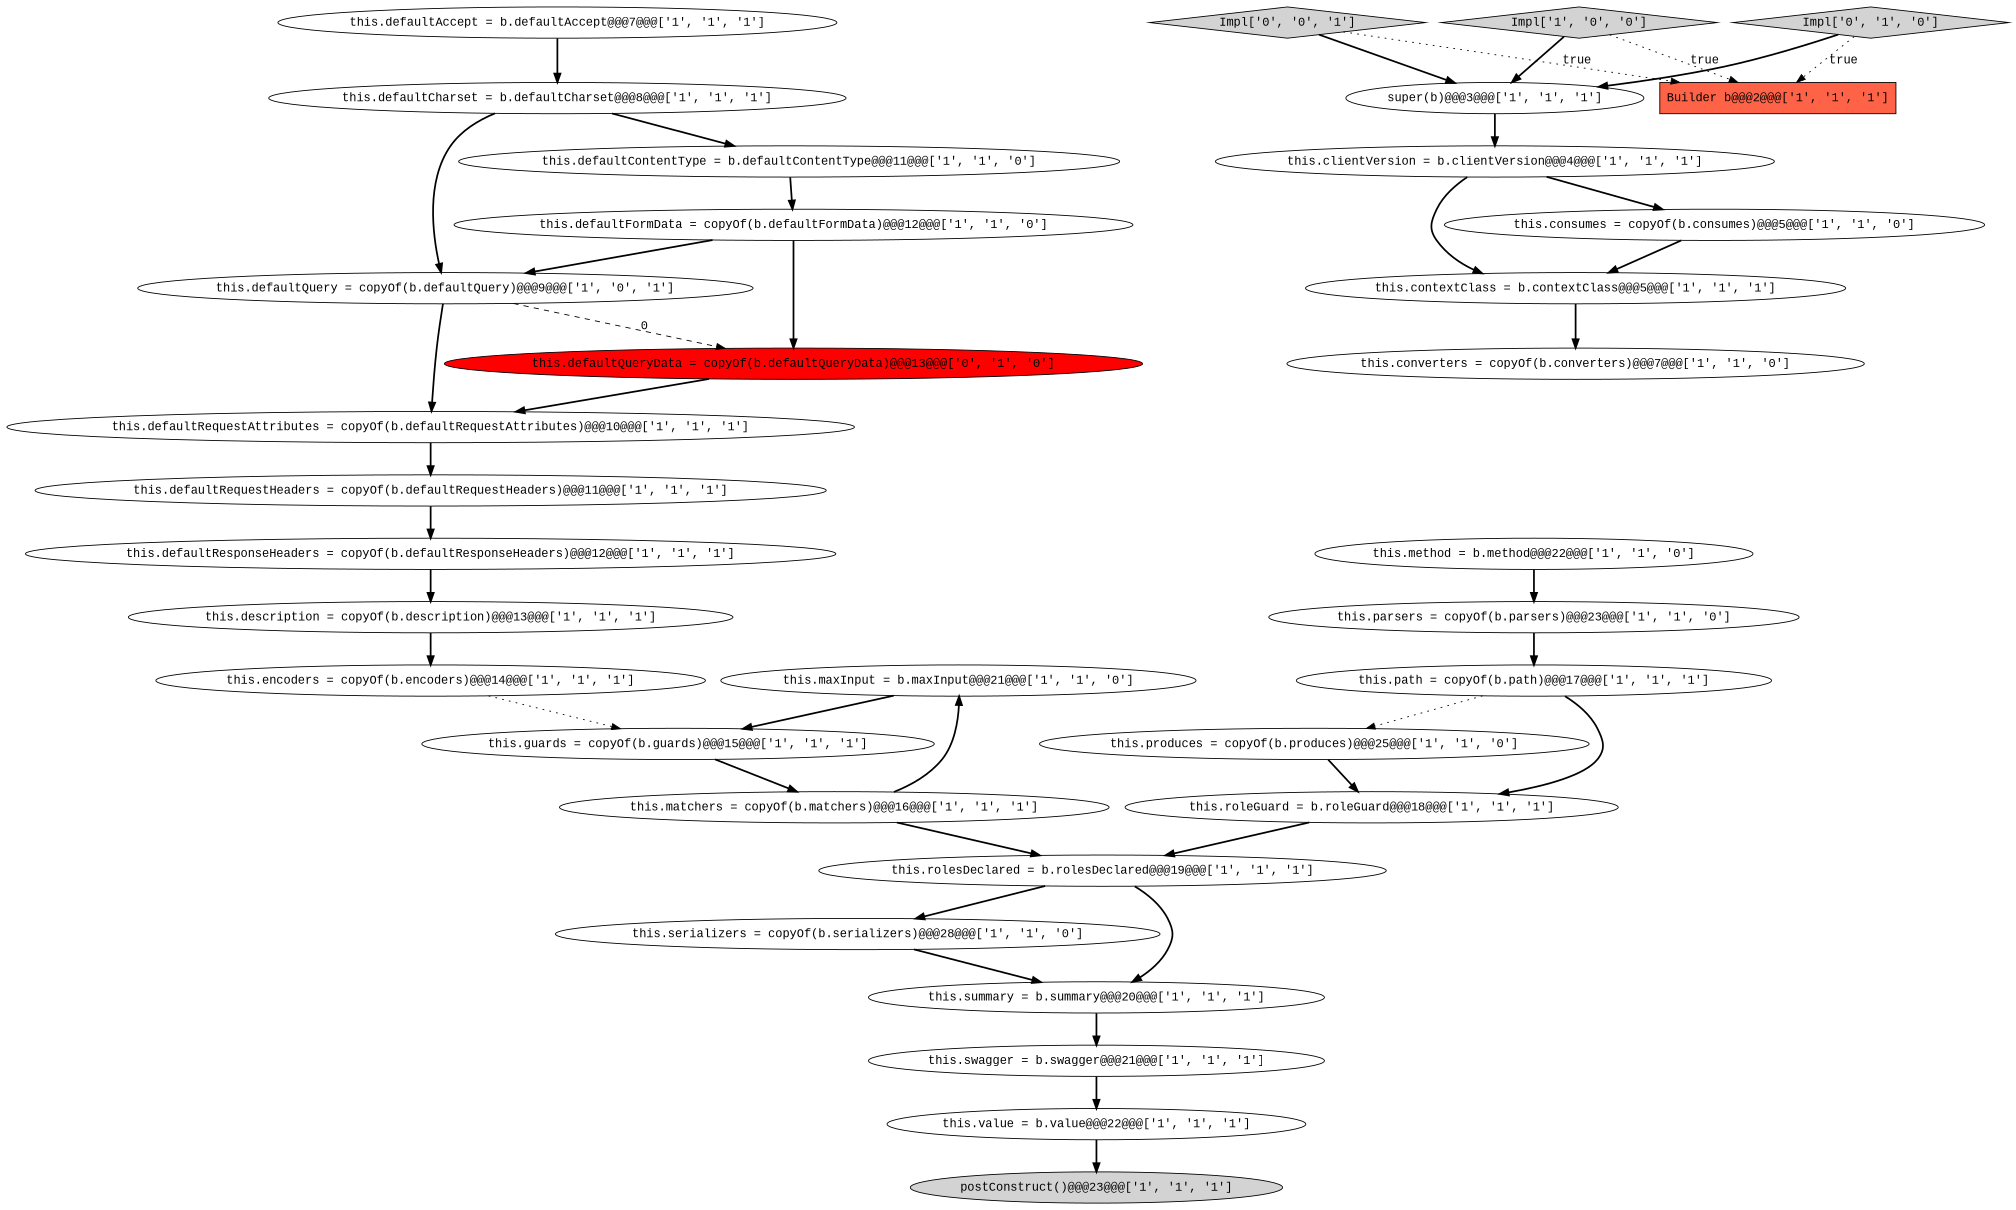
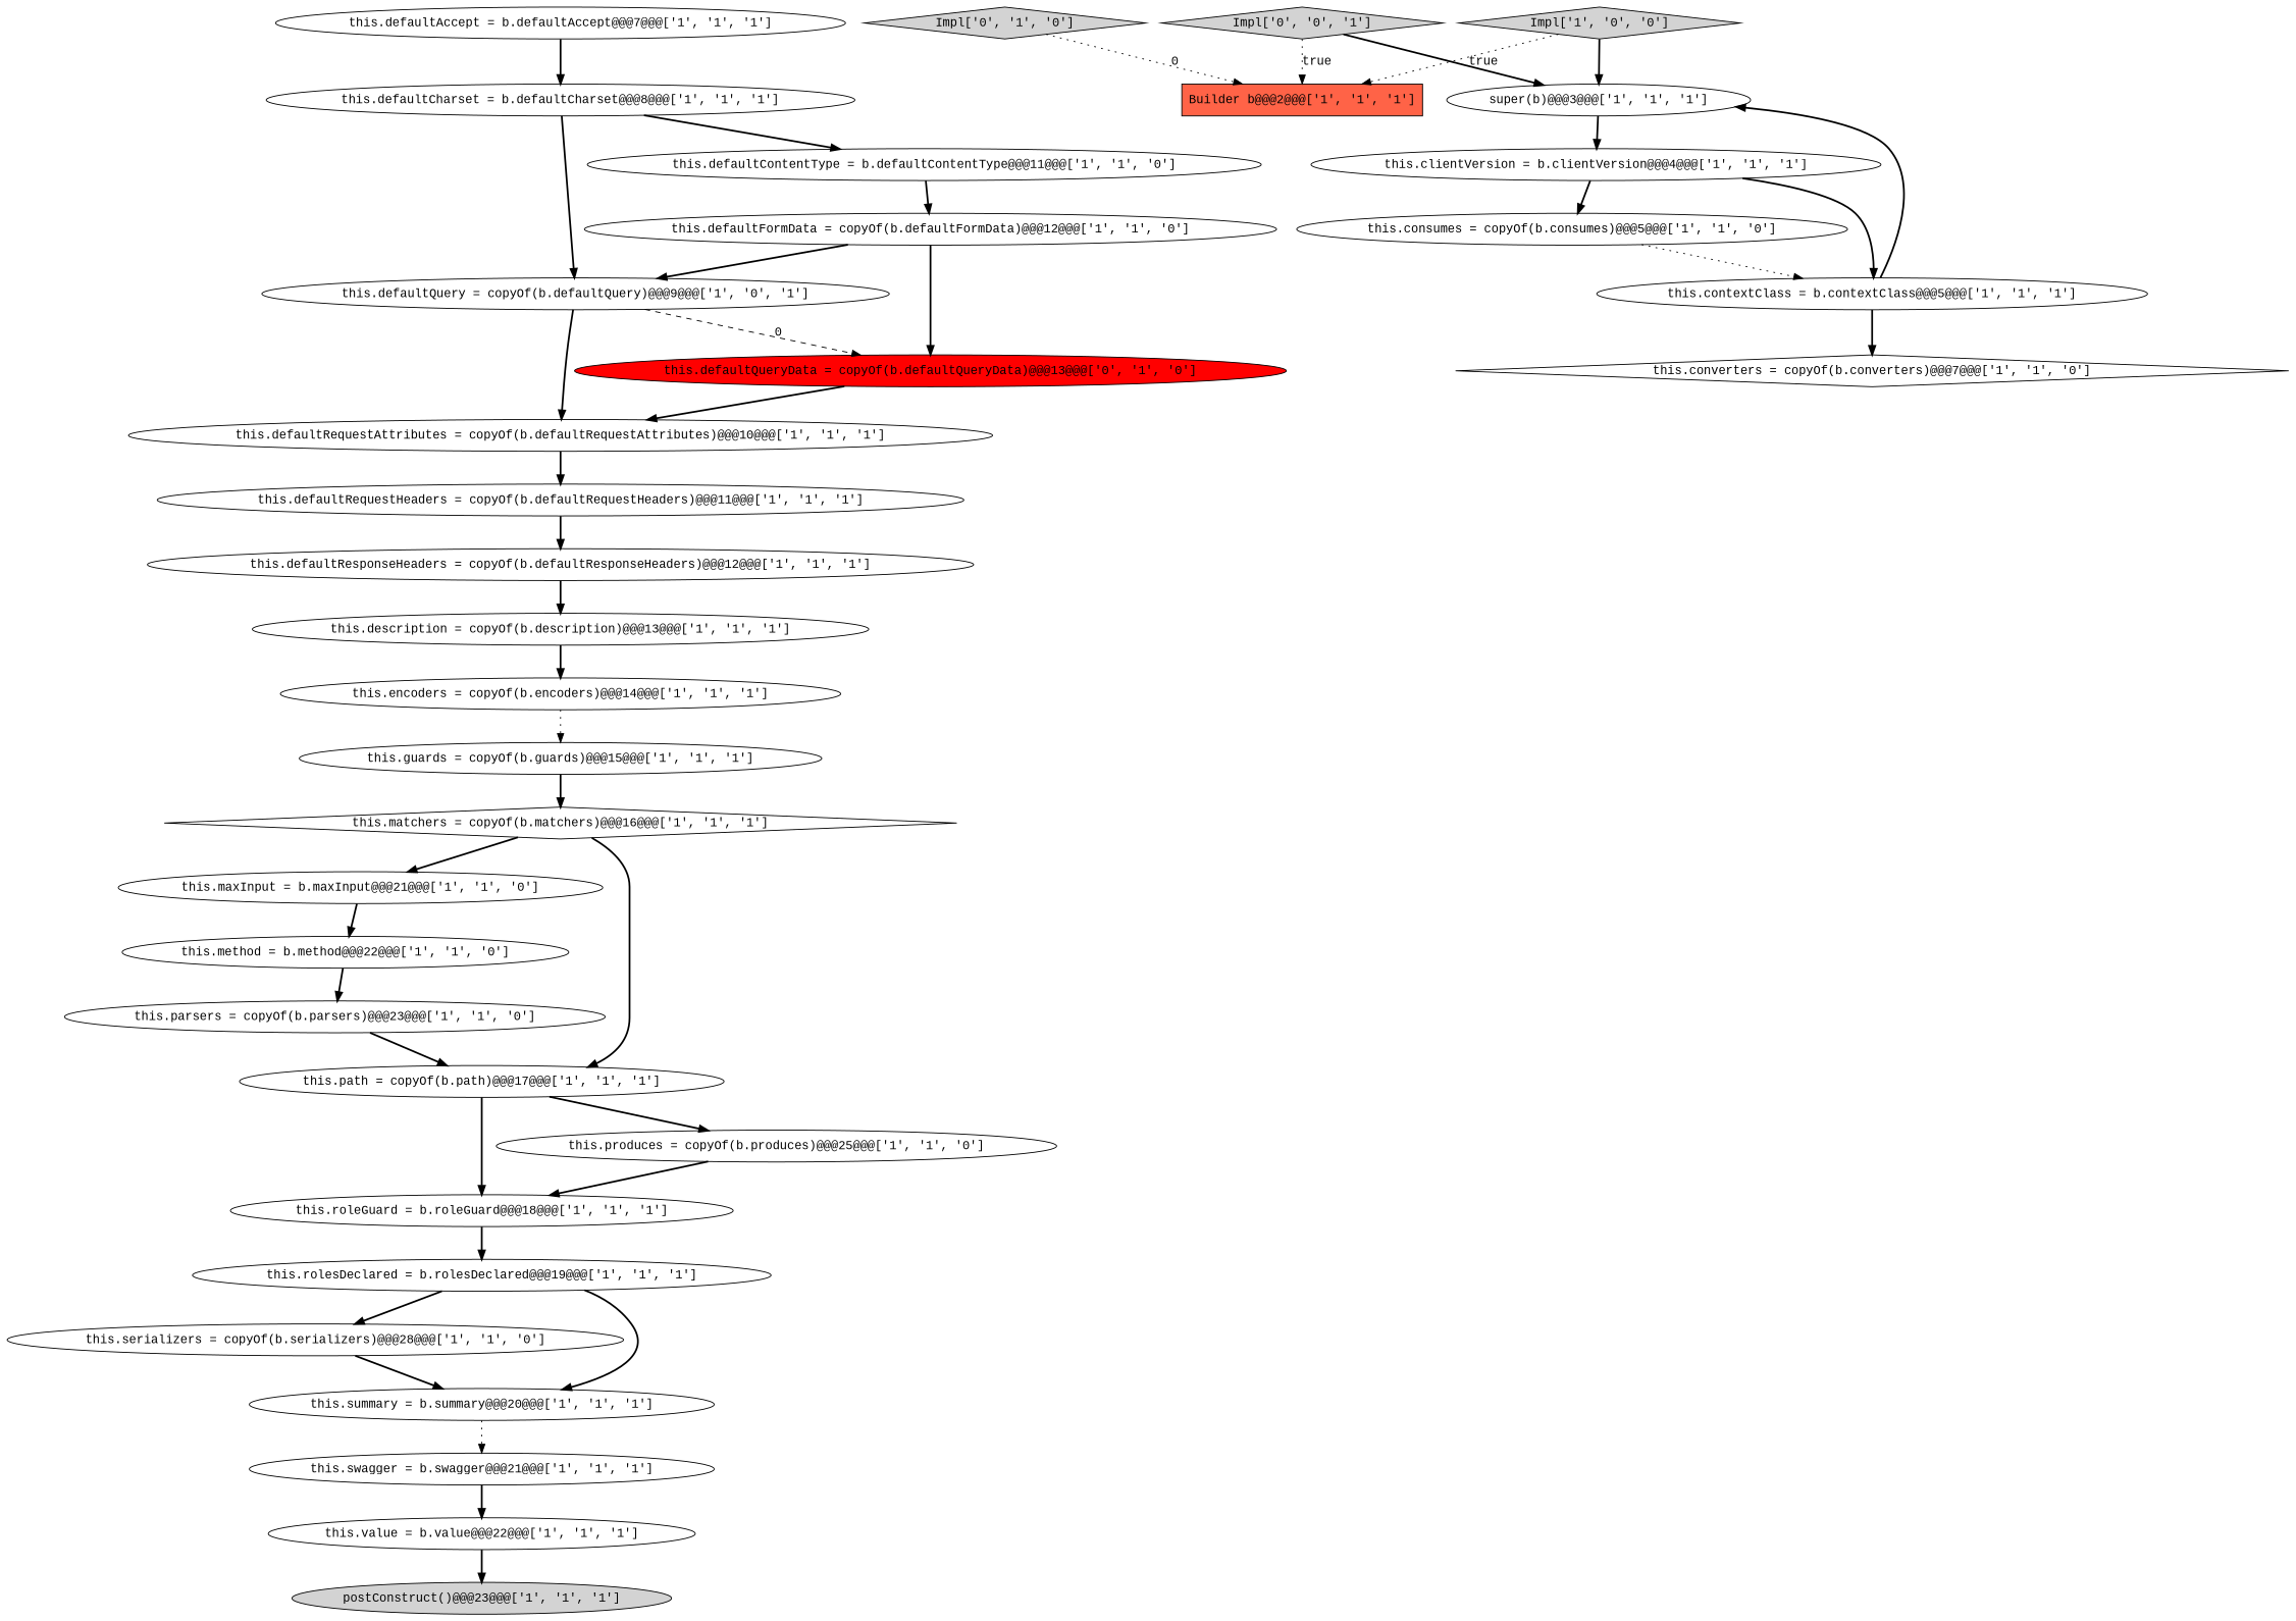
  digraph {
    fontname="Liberation Mono"
    node [fillcolor=white fontname="Liberation Mono" shape=ellipse style=filled]
    edge [fontname="Liberation Mono" style=bold]
    n1 [label="this.maxInput = b.maxInput@@@21@@@['1', '1', '0']"]
    n2 [label="this.method = b.method@@@22@@@['1', '1', '0']"]
    n3 [label="this.parsers = copyOf(b.parsers)@@@23@@@['1', '1', '0']"]
    n4 [label="this.path = copyOf(b.path)@@@17@@@['1', '1', '1']"]
    n5 [label="this.roleGuard = b.roleGuard@@@18@@@['1', '1', '1']"]
    n6 [label="this.produces = copyOf(b.produces)@@@25@@@['1', '1', '0']"]
    n7 [label="this.rolesDeclared = b.rolesDeclared@@@19@@@['1', '1', '1']"]
    n8 [label="this.defaultAccept = b.defaultAccept@@@7@@@['1', '1', '1']"]
    n9 [label="this.defaultCharset = b.defaultCharset@@@8@@@['1', '1', '1']"]
    n10 [label="this.defaultQuery = copyOf(b.defaultQuery)@@@9@@@['1', '0', '1']"]
    n11 [label="this.defaultContentType = b.defaultContentType@@@11@@@['1', '1', '0']"]
    n12 [label="this.serializers = copyOf(b.serializers)@@@28@@@['1', '1', '0']"]
    n13 [label="this.summary = b.summary@@@20@@@['1', '1', '1']"]
    n14 [fillcolor=tomato label="Builder b@@@2@@@['1', '1', '1']" shape=box]
    n15 [label="super(b)@@@3@@@['1', '1', '1']"]
    n16 [label="this.clientVersion = b.clientVersion@@@4@@@['1', '1', '1']"]
    n17 [label="this.swagger = b.swagger@@@21@@@['1', '1', '1']"]
    n18 [label="this.consumes = copyOf(b.consumes)@@@5@@@['1', '1', '0']"]
    n19 [label="this.contextClass = b.contextClass@@@5@@@['1', '1', '1']"]
-   n20 [label="this.converters = copyOf(b.converters)@@@7@@@['1', '1', '0']"]
+   n20 [label="this.converters = copyOf(b.converters)@@@7@@@['1', '1', '0']" shape=diamond]
    n21 [label="this.encoders = copyOf(b.encoders)@@@14@@@['1', '1', '1']"]
    n22 [label="this.guards = copyOf(b.guards)@@@15@@@['1', '1', '1']"]
-   n23 [label="this.matchers = copyOf(b.matchers)@@@16@@@['1', '1', '1']"]
+   n23 [label="this.matchers = copyOf(b.matchers)@@@16@@@['1', '1', '1']" shape=diamond]
    n24 [label="this.defaultResponseHeaders = copyOf(b.defaultResponseHeaders)@@@12@@@['1', '1', '1']"]
    n25 [label="this.description = copyOf(b.description)@@@13@@@['1', '1', '1']"]
    n26 [fillcolor=red label="this.defaultQueryData = copyOf(b.defaultQueryData)@@@13@@@['0', '1', '0']"]
    n27 [label="this.defaultRequestAttributes = copyOf(b.defaultRequestAttributes)@@@10@@@['1', '1', '1']"]
    n28 [label="this.defaultFormData = copyOf(b.defaultFormData)@@@12@@@['1', '1', '0']"]
    n29 [label="this.defaultRequestHeaders = copyOf(b.defaultRequestHeaders)@@@11@@@['1', '1', '1']"]
    n30 [label="this.value = b.value@@@22@@@['1', '1', '1']"]
    n31 [fillcolor=lightgray label="postConstruct()@@@23@@@['1', '1', '1']"]
    n32 [fillcolor=lightgray label="Impl['0', '0', '1']" shape=diamond]
    n33 [fillcolor=lightgray label="Impl['0', '1', '0']" shape=diamond]
    n34 [fillcolor=lightgray label="Impl['1', '0', '0']" shape=diamond]
-   n1 -> n22
+   n1 -> n2
    n2 -> n3
    n3 -> n4
    n4 -> n5
-   n4 -> n6 [style=dotted]
+   n4 -> n6
    n5 -> n7
    n6 -> n5
    n7 -> n12
    n7 -> n13
    n8 -> n9
    n9 -> n10
    n9 -> n11
    n10 -> n26 [label=0 style=dashed]
    n10 -> n27
    n11 -> n28
    n12 -> n13
-   n13 -> n17
+   n13 -> n17 [style=dotted]
    n15 -> n16
    n16 -> n18
    n16 -> n19
    n17 -> n30
-   n18 -> n19
+   n18 -> n19 [style=dotted]
    n19 -> n20
    n21 -> n22 [style=dotted]
    n22 -> n23
    n23 -> n1
-   n23 -> n7
+   n23 -> n4
    n24 -> n25
    n25 -> n21
    n26 -> n27
    n27 -> n29
    n28 -> n10
    n28 -> n26
    n29 -> n24
    n30 -> n31
    n32 -> n14 [label=true style=dotted]
    n32 -> n15
-   n33 -> n14 [label=true style=dotted]
-   n33 -> n15
+   n33 -> n14 [label=0 style=dotted]
+   n19 -> n15
    n34 -> n14 [label=true style=dotted]
    n34 -> n15
  }
